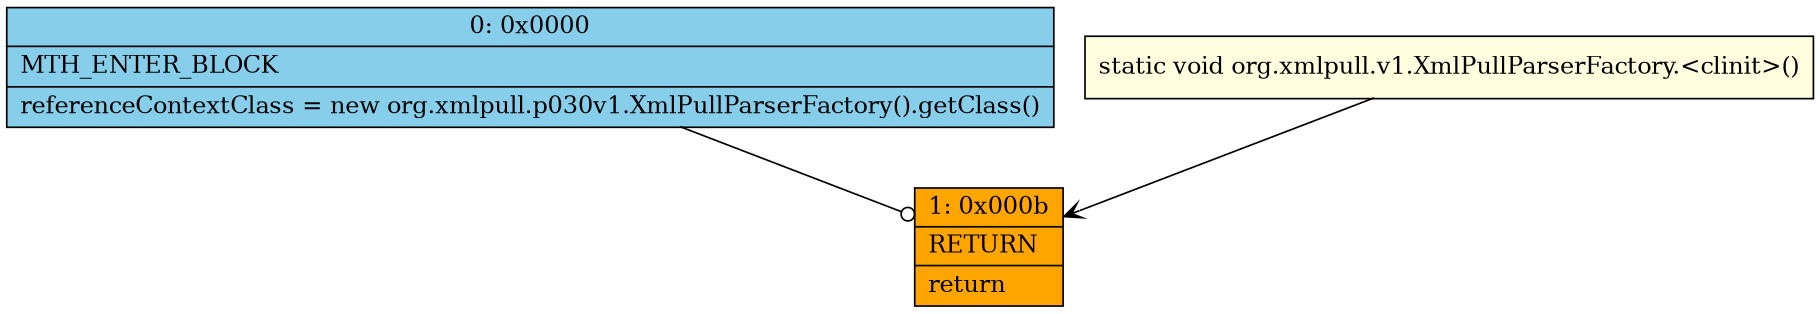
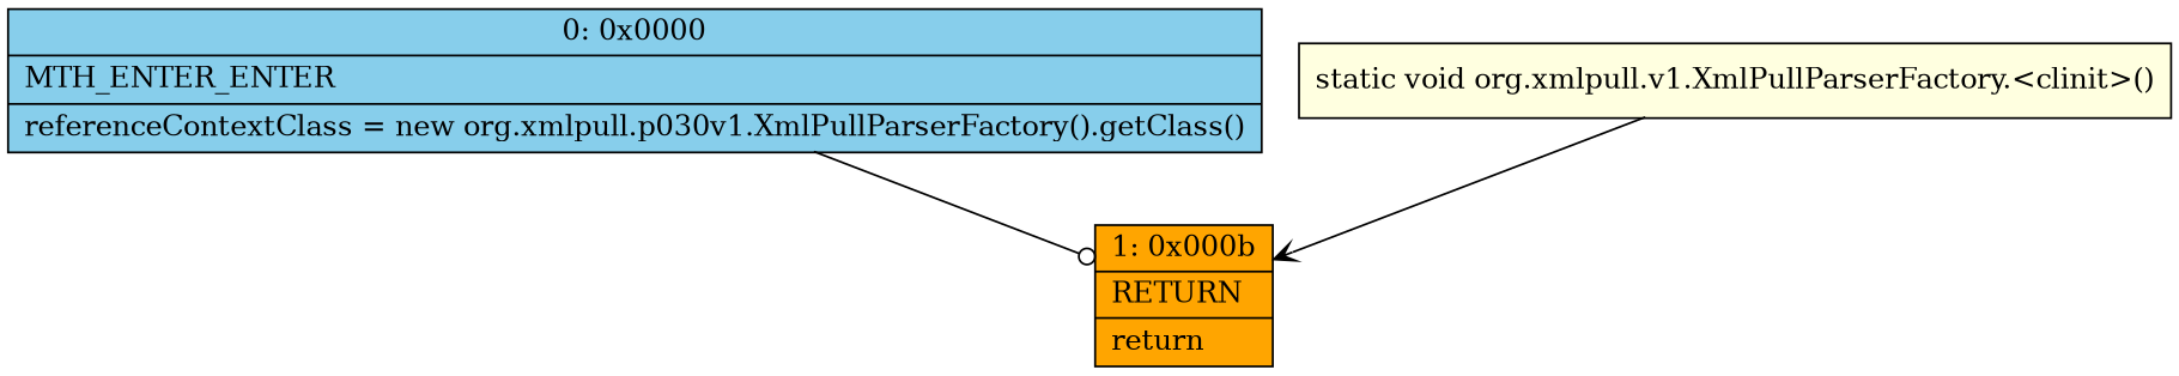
  digraph {
    node [shape=record style=filled]
-   n1 [fillcolor=skyblue label="{0\:\ 0x0000|MTH_ENTER_BLOCK\l|referenceContextClass = new org.xmlpull.p030v1.XmlPullParserFactory().getClass()\l}"]
+   n1 [fillcolor=skyblue label="{0\:\ 0x0000|MTH_ENTER_ENTER\l|referenceContextClass = new org.xmlpull.p030v1.XmlPullParserFactory().getClass()\l}"]
    n2 [fillcolor=orange label="{1\:\ 0x000b|RETURN\l|return\l}"]
    n3 [fillcolor=lightyellow label="{static void org.xmlpull.v1.XmlPullParserFactory.\<clinit\>() }"]
    n1 -> n2 [arrowhead=odot]
    n3 -> n2 [arrowhead=vee]
  }
